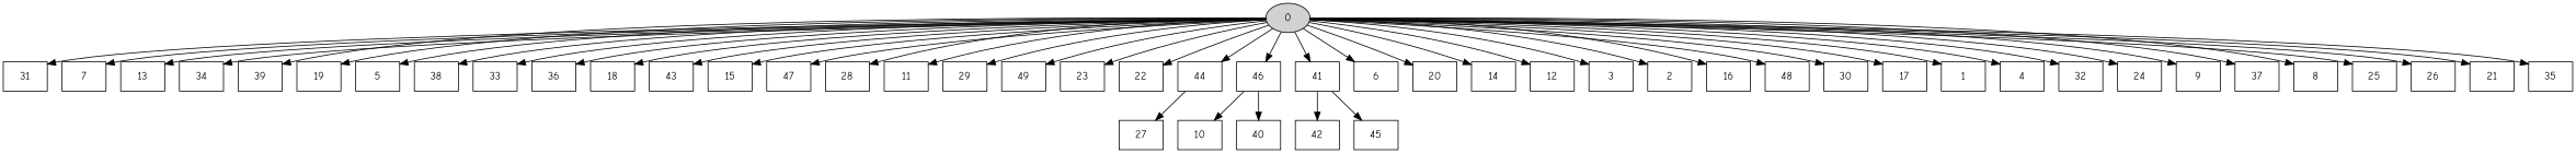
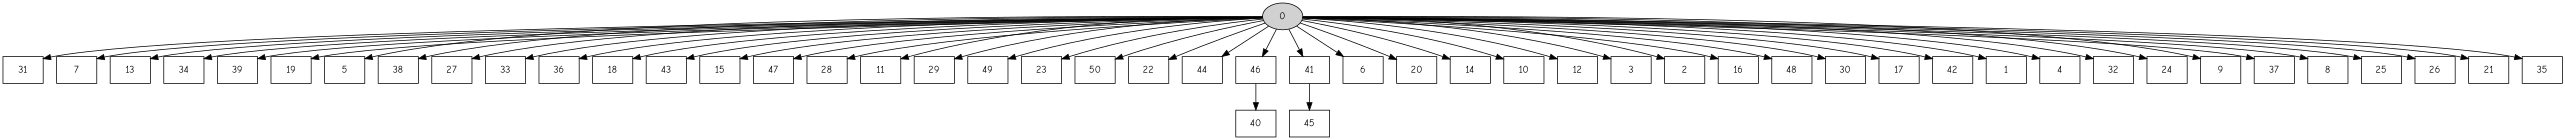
  digraph {
    fontname="Comic Neue"
    node [fillcolor=white fontname="Comic Neue" style=filled shape=box]
    edge [fontname="Comic Neue"]
    0 [fillcolor=grey82 shape=""]
    n2 [label="31\n"]
    n3 [label="7\n"]
    n4 [label="13\n"]
    n5 [label="34\n"]
    n6 [label="39\n"]
    n7 [label="19\n"]
    n8 [label="5\n"]
    n9 [label="38\n"]
    n10 [label="27\n"]
    n11 [label="33\n"]
    n12 [label="36\n"]
    n13 [label="18\n"]
    n14 [label="43\n"]
    n15 [label="15\n"]
    n16 [label="47\n"]
    n17 [label="28\n"]
    n18 [label="11\n"]
    n19 [label="29\n"]
    n20 [label="49\n"]
    n21 [label="23\n"]
+   n22 [label="50\n"]
    n23 [label="22\n"]
    n24 [label="44\n"]
    n25 [label="46\n"]
    n26 [label="41\n"]
    n27 [label="6\n"]
    n28 [label="20\n"]
    n29 [label="14\n"]
    n30 [label="10\n"]
    n31 [label="12\n"]
    n32 [label="3\n"]
    n33 [label="2\n"]
    n34 [label="16\n"]
    n35 [label="48\n"]
    n36 [label="30\n"]
    n37 [label="17\n"]
    n38 [label="42\n"]
    n39 [label="1\n"]
    n40 [label="4\n"]
    n41 [label="32\n"]
    n42 [label="24\n"]
    n43 [label="9\n"]
    n44 [label="37\n"]
    n45 [label="8\n"]
    n46 [label="25\n"]
    n47 [label="26\n"]
    n48 [label="21\n"]
    n49 [label="35\n"]
    n50 [label="45\n"]
    n51 [label="40\n"]
    0 -> n2
    0 -> n3
    0 -> n4
    0 -> n5
    0 -> n6
    0 -> n7
    0 -> n8
    0 -> n9
-   n24 -> n10
+   0 -> n10
    0 -> n11
    0 -> n12
    0 -> n13
    0 -> n14
    0 -> n15
    0 -> n16
    0 -> n17
    0 -> n18
    0 -> n19
    0 -> n20
    0 -> n21
+   0 -> n22
    0 -> n23
    0 -> n24
    0 -> n25
    0 -> n26
    0 -> n27
    0 -> n28
    0 -> n29
-   n25 -> n30
+   0 -> n30
    0 -> n31
    0 -> n32
    0 -> n33
    0 -> n34
    0 -> n35
    0 -> n36
    0 -> n37
-   n26 -> n38
+   0 -> n38
    0 -> n39
    0 -> n40
    0 -> n41
    0 -> n42
    0 -> n43
    0 -> n44
    0 -> n45
    0 -> n46
    0 -> n47
    0 -> n48
    0 -> n49
    n25 -> n51
    n26 -> n50
  }
